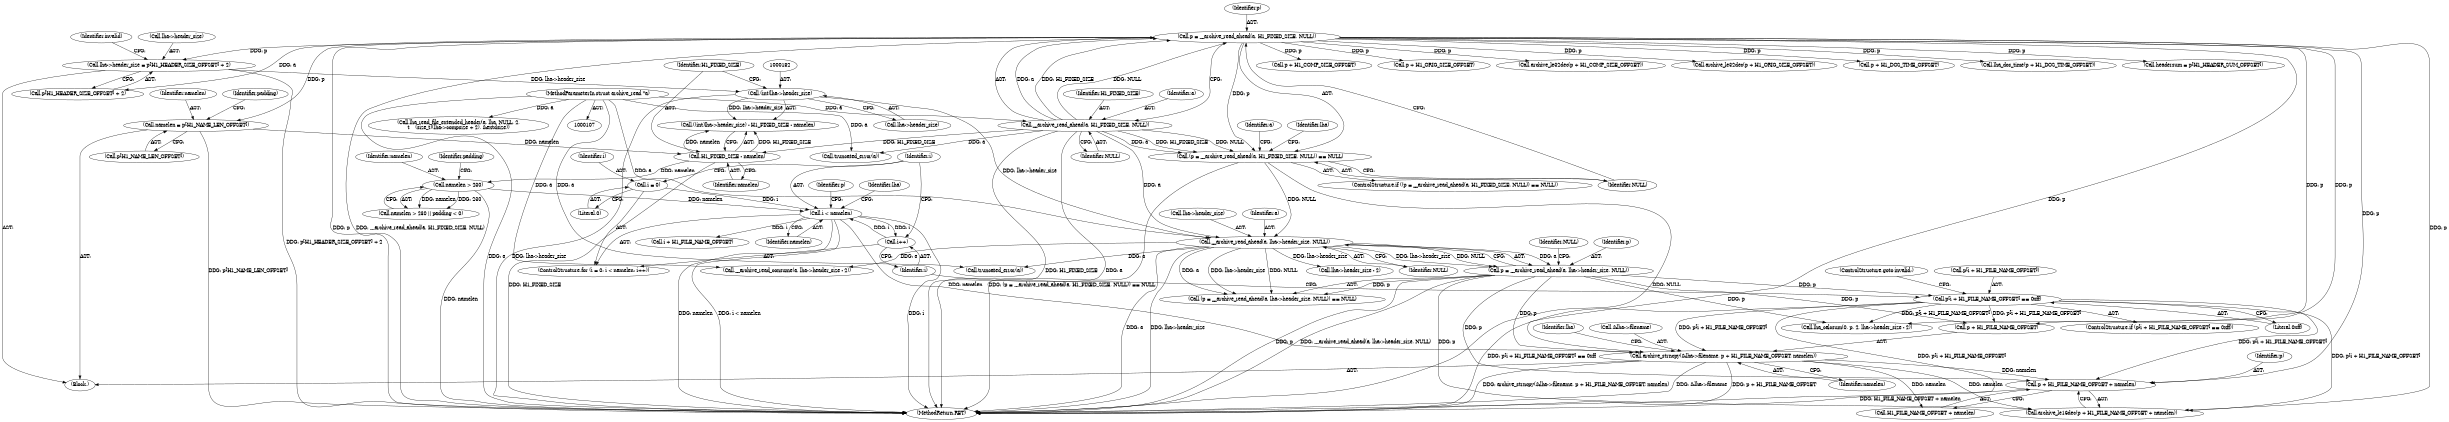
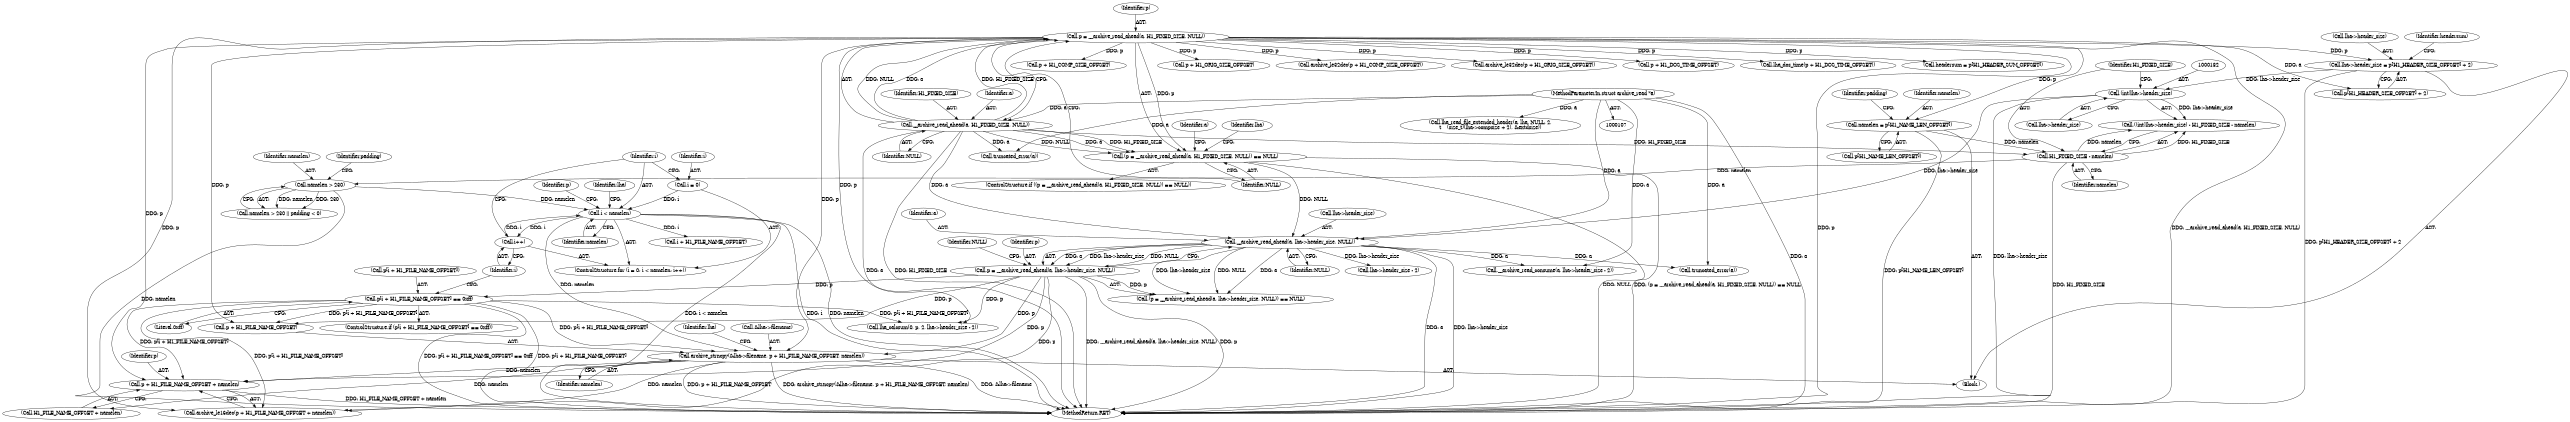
  digraph {
    n1 [label="(Call,p + H1_FILE_NAME_OFFSET + namelen)"]
    n2 [label="(Call,archive_le16dec(p + H1_FILE_NAME_OFFSET + namelen))"]
    n3 [label="(MethodReturn,RET)"]
    n4 [label="(Call,H1_FILE_NAME_OFFSET + namelen)"]
    n5 [label="(Call,p[i + H1_FILE_NAME_OFFSET] == 0xff)"]
    n6 [label="(Call,archive_strncpy(&lha->filename, p + H1_FILE_NAME_OFFSET, namelen))"]
    n7 [label="(Call,lha_calcsum(0, p, 2, lha->header_size - 2))"]
    n8 [label="(ControlStructure,if (p[i + H1_FILE_NAME_OFFSET] == 0xff))"]
    n9 [label="(Literal,0xff)"]
    n10 [label="(Call,p + H1_FILE_NAME_OFFSET)"]
    n11 [label="(Block,)"]
    n12 [label="(Identifier,namelen)"]
    n13 [label="(Call,p = __archive_read_ahead(a, lha->header_size, NULL))"]
    n14 [label="(Call,__archive_read_ahead(a, lha->header_size, NULL))"]
    n15 [label="(Call,(p = __archive_read_ahead(a, lha->header_size, NULL)) == NULL)"]
    n16 [label="(Call,lha->header_size - 2)"]
    n17 [label="(Call,__archive_read_consume(a, lha->header_size - 2))"]
    n18 [label="(Identifier,NULL)"]
    n19 [label="(Call,truncated_error(a))"]
    n20 [label="(Call,__archive_read_ahead(a, H1_FIXED_SIZE, NULL))"]
    n21 [label="(Call,p = __archive_read_ahead(a, H1_FIXED_SIZE, NULL))"]
    n22 [label="(Call,(p = __archive_read_ahead(a, H1_FIXED_SIZE, NULL)) == NULL)"]
    n23 [label="(Call,H1_FIXED_SIZE - namelen)"]
    n24 [label="(Call,truncated_error(a))"]
    n25 [label="(Identifier,NULL)"]
    n26 [label="(Call,lha->header_size = p[H1_HEADER_SIZE_OFFSET] + 2)"]
    n27 [label="(Call,p[H1_HEADER_SIZE_OFFSET] + 2)"]
    n28 [label="(Call,namelen = p[H1_NAME_LEN_OFFSET])"]
    n29 [label="(Call,p + H1_COMP_SIZE_OFFSET)"]
    n30 [label="(Call,p + H1_ORIG_SIZE_OFFSET)"]
    n31 [label="(Call,archive_le32dec(p + H1_COMP_SIZE_OFFSET))"]
    n32 [label="(Call,archive_le32dec(p + H1_ORIG_SIZE_OFFSET))"]
    n33 [label="(Call,p + H1_DOS_TIME_OFFSET)"]
    n34 [label="(Call,lha_dos_time(p + H1_DOS_TIME_OFFSET))"]
    n35 [label="(Call,headersum = p[H1_HEADER_SUM_OFFSET])"]
    n36 [label="(ControlStructure,if ((p = __archive_read_ahead(a, H1_FIXED_SIZE, NULL)) == NULL))"]
    n37 [label="(Identifier,NULL)"]
    n38 [label="(Call,((int)lha->header_size) - H1_FIXED_SIZE - namelen)"]
    n39 [label="(Call,namelen > 230)"]
    n40 [label="(Identifier,namelen)"]
    n41 [label="(MethodParameterIn,struct archive_read *a)"]
    n42 [label="(Call,lha_read_file_extended_header(a, lha, NULL, 2,\n\t    (size_t)(lha->compsize + 2), &extdsize))"]
    1000107
    n44 [label="(Call,(int)lha->header_size)"]
    n45 [label="(Call,lha->header_size)"]
    n46 [label="(Call,p[H1_NAME_LEN_OFFSET])"]
    n47 [label="(Call,i < namelen)"]
    n48 [label="(Call,i++)"]
    n49 [label="(Call,i + H1_FILE_NAME_OFFSET)"]
    n50 [label="(ControlStructure,for (i = 0; i < namelen; i++))"]
    n51 [label="(Identifier,namelen)"]
    n52 [label="(Identifier,i)"]
    n53 [label="(Call,i = 0)"]
-   n54 [label="(Literal,0)"]
    n55 [label="(Call,namelen > 230 || padding < 0)"]
    n56 [label="(Identifier,p)"]
    n57 [label="(Identifier,padding)"]
    n58 [label="(Identifier,lha)"]
    n59 [label="(Call,lha->header_size)"]
    n60 [label="(Identifier,a)"]
    n61 [label="(Identifier,H1_FIXED_SIZE)"]
    n62 [label="(Identifier,namelen)"]
    n63 [label="(Call,&lha->filename)"]
    n64 [label="(Identifier,namelen)"]
-   n65 [label="(ControlStructure,goto invalid;)"]
    n66 [label="(Identifier,a)"]
-   n67 [label="(Identifier,invalid)"]
+   n67 [label="(Identifier,headersum)"]
    n68 [label="(Identifier,a)"]
    n69 [label="(Identifier,H1_FIXED_SIZE)"]
    n70 [label="(Identifier,p)"]
    n71 [label="(Identifier,p)"]
    n72 [label="(Identifier,p)"]
    n73 [label="(Identifier,i)"]
    n74 [label="(Identifier,lha)"]
    n75 [label="(Call,lha->header_size)"]
    n76 [label="(Identifier,i)"]
    n77 [label="(Identifier,lha)"]
    n78 [label="(Call,p[i + H1_FILE_NAME_OFFSET])"]
    n79 [label="(Identifier,NULL)"]
    n80 [label="(Identifier,padding)"]
    1000182
    n1 -> n2 [label="AST: "]
    n1 -> n3 [label="DDG: H1_FILE_NAME_OFFSET + namelen"]
    n1 -> n4 [label="CFG: "]
    n2 -> n1 [label="CFG: "]
    n4 -> n1 [label="AST: "]
    n5 -> n1 [label="DDG: p[i + H1_FILE_NAME_OFFSET]"]
    n5 -> n2 [label="DDG: p[i + H1_FILE_NAME_OFFSET]"]
    n5 -> n3 [label="DDG: p[i + H1_FILE_NAME_OFFSET] == 0xff"]
    n5 -> n3 [label="DDG: p[i + H1_FILE_NAME_OFFSET]"]
    n5 -> n6 [label="DDG: p[i + H1_FILE_NAME_OFFSET]"]
    n5 -> n7 [label="DDG: p[i + H1_FILE_NAME_OFFSET]"]
    n5 -> n8 [label="AST: "]
    n5 -> n9 [label="CFG: "]
    n5 -> n10 [label="DDG: p[i + H1_FILE_NAME_OFFSET]"]
    n6 -> n1 [label="DDG: namelen"]
    n6 -> n2 [label="DDG: namelen"]
    n6 -> n3 [label="DDG: p + H1_FILE_NAME_OFFSET"]
    n6 -> n3 [label="DDG: archive_strncpy(&lha->filename, p + H1_FILE_NAME_OFFSET, namelen)"]
    n6 -> n3 [label="DDG: &lha->filename"]
    n6 -> n4 [label="DDG: namelen"]
    n6 -> n11 [label="AST: "]
    n6 -> n12 [label="CFG: "]
    n9 -> n5 [label="AST: "]
    n10 -> n6 [label="AST: "]
    n12 -> n6 [label="AST: "]
    n13 -> n1 [label="DDG: p"]
    n13 -> n2 [label="DDG: p"]
    n13 -> n3 [label="DDG: p"]
    n13 -> n3 [label="DDG: __archive_read_ahead(a, lha->header_size, NULL)"]
    n13 -> n5 [label="DDG: p"]
    n13 -> n6 [label="DDG: p"]
    n13 -> n7 [label="DDG: p"]
    n13 -> n10 [label="DDG: p"]
    n13 -> n14 [label="CFG: "]
    n13 -> n15 [label="AST: "]
    n13 -> n15 [label="DDG: p"]
    n14 -> n3 [label="DDG: a"]
    n14 -> n3 [label="DDG: lha->header_size"]
    n14 -> n13 [label="AST: "]
    n14 -> n13 [label="DDG: a"]
    n14 -> n13 [label="DDG: lha->header_size"]
    n14 -> n13 [label="DDG: NULL"]
    n14 -> n15 [label="DDG: a"]
    n14 -> n15 [label="DDG: lha->header_size"]
    n14 -> n15 [label="DDG: NULL"]
    n14 -> n16 [label="DDG: lha->header_size"]
    n14 -> n17 [label="DDG: a"]
    n14 -> n18 [label="CFG: "]
    n14 -> n19 [label="DDG: a"]
    n18 -> n14 [label="AST: "]
    n20 -> n3 [label="DDG: H1_FIXED_SIZE"]
    n20 -> n3 [label="DDG: a"]
    n20 -> n14 [label="DDG: a"]
    n20 -> n21 [label="AST: "]
    n20 -> n21 [label="DDG: a"]
    n20 -> n21 [label="DDG: H1_FIXED_SIZE"]
    n20 -> n21 [label="DDG: NULL"]
    n20 -> n22 [label="DDG: a"]
    n20 -> n22 [label="DDG: H1_FIXED_SIZE"]
    n20 -> n22 [label="DDG: NULL"]
    n20 -> n23 [label="DDG: H1_FIXED_SIZE"]
    n20 -> n24 [label="DDG: a"]
    n20 -> n25 [label="CFG: "]
    n21 -> n1 [label="DDG: p"]
    n21 -> n2 [label="DDG: p"]
    n21 -> n3 [label="DDG: p"]
    n21 -> n3 [label="DDG: __archive_read_ahead(a, H1_FIXED_SIZE, NULL)"]
    n21 -> n6 [label="DDG: p"]
    n21 -> n7 [label="DDG: p"]
    n21 -> n10 [label="DDG: p"]
    n21 -> n20 [label="CFG: "]
    n21 -> n22 [label="AST: "]
    n21 -> n22 [label="DDG: p"]
    n21 -> n26 [label="DDG: p"]
    n21 -> n27 [label="DDG: a"]
    n21 -> n28 [label="DDG: p"]
    n21 -> n29 [label="DDG: p"]
    n21 -> n30 [label="DDG: p"]
    n21 -> n31 [label="DDG: p"]
    n21 -> n32 [label="DDG: p"]
    n21 -> n33 [label="DDG: p"]
    n21 -> n34 [label="DDG: p"]
    n21 -> n35 [label="DDG: p"]
    n22 -> n3 [label="DDG: (p = __archive_read_ahead(a, H1_FIXED_SIZE, NULL)) == NULL"]
    n22 -> n3 [label="DDG: NULL"]
    n22 -> n14 [label="DDG: NULL"]
    n22 -> n36 [label="AST: "]
    n22 -> n37 [label="CFG: "]
    n23 -> n3 [label="DDG: H1_FIXED_SIZE"]
    n23 -> n38 [label="AST: "]
    n23 -> n38 [label="DDG: H1_FIXED_SIZE"]
    n23 -> n38 [label="DDG: namelen"]
    n23 -> n39 [label="DDG: namelen"]
    n23 -> n40 [label="CFG: "]
    n25 -> n20 [label="AST: "]
    n26 -> n3 [label="DDG: p[H1_HEADER_SIZE_OFFSET] + 2"]
    n26 -> n11 [label="AST: "]
    n26 -> n27 [label="CFG: "]
    n26 -> n44 [label="DDG: lha->header_size"]
    n27 -> n26 [label="AST: "]
    n28 -> n3 [label="DDG: p[H1_NAME_LEN_OFFSET]"]
    n28 -> n11 [label="AST: "]
    n28 -> n23 [label="DDG: namelen"]
    n28 -> n46 [label="CFG: "]
    n37 -> n21 [label="CFG: "]
    n37 -> n22 [label="AST: "]
    n38 -> n23 [label="CFG: "]
    n39 -> n3 [label="DDG: namelen"]
    n39 -> n47 [label="DDG: namelen"]
    n39 -> n55 [label="AST: "]
    n39 -> n55 [label="DDG: namelen"]
    n39 -> n55 [label="DDG: 230"]
    n40 -> n23 [label="AST: "]
    n41 -> n3 [label="DDG: a"]
    n41 -> n14 [label="DDG: a"]
    n41 -> n17 [label="DDG: a"]
    n41 -> n19 [label="DDG: a"]
    n41 -> n20 [label="DDG: a"]
    n41 -> n24 [label="DDG: a"]
    n41 -> n42 [label="DDG: a"]
    n41 -> 1000107 [label="AST: "]
    n44 -> n3 [label="DDG: lha->header_size"]
    n44 -> n14 [label="DDG: lha->header_size"]
    n44 -> n38 [label="AST: "]
    n44 -> n38 [label="DDG: lha->header_size"]
    n44 -> n45 [label="CFG: "]
    n45 -> n44 [label="AST: "]
    n46 -> n28 [label="AST: "]
    n47 -> n3 [label="DDG: i < namelen"]
    n47 -> n3 [label="DDG: i"]
    n47 -> n3 [label="DDG: namelen"]
    n47 -> n6 [label="DDG: namelen"]
    n47 -> n48 [label="DDG: i"]
    n47 -> n49 [label="DDG: i"]
    n47 -> n50 [label="AST: "]
    n47 -> n51 [label="CFG: "]
    n48 -> n47 [label="DDG: i"]
    n48 -> n50 [label="AST: "]
    n48 -> n52 [label="CFG: "]
    n51 -> n47 [label="AST: "]
    n52 -> n5 [label="CFG: "]
    n52 -> n48 [label="AST: "]
    n53 -> n47 [label="DDG: i"]
    n53 -> n50 [label="AST: "]
-   n53 -> n54 [label="CFG: "]
-   n54 -> n53 [label="AST: "]
    n55 -> n39 [label="CFG: "]
    n56 -> n1 [label="AST: "]
    n57 -> n39 [label="CFG: "]
    n58 -> n6 [label="CFG: "]
    n59 -> n26 [label="AST: "]
    n60 -> n14 [label="AST: "]
    n61 -> n20 [label="AST: "]
    n62 -> n39 [label="AST: "]
    n63 -> n6 [label="AST: "]
    n64 -> n28 [label="AST: "]
-   n65 -> n5 [label="CFG: "]
    n66 -> n22 [label="CFG: "]
    n67 -> n26 [label="CFG: "]
    n68 -> n20 [label="AST: "]
    n69 -> n23 [label="AST: "]
    n69 -> n44 [label="CFG: "]
    n70 -> n21 [label="AST: "]
    n71 -> n47 [label="CFG: "]
    n72 -> n13 [label="AST: "]
    n73 -> n53 [label="AST: "]
    n74 -> n22 [label="CFG: "]
    n75 -> n14 [label="AST: "]
    n76 -> n47 [label="AST: "]
    n76 -> n48 [label="CFG: "]
    n76 -> n53 [label="CFG: "]
    n77 -> n47 [label="CFG: "]
    n78 -> n5 [label="AST: "]
    n79 -> n13 [label="CFG: "]
    n80 -> n28 [label="CFG: "]
    1000182 -> n44 [label="AST: "]
  }
